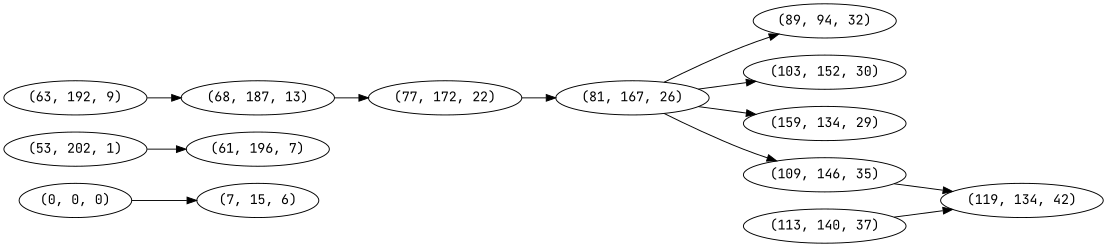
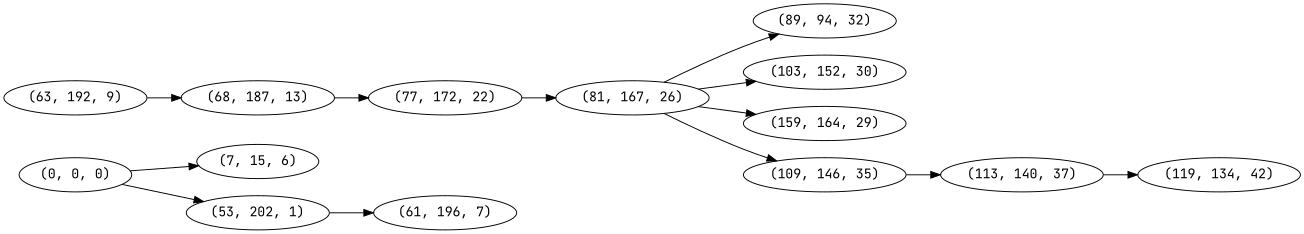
  digraph {
    fontname="JetBrains Mono"
    rankdir=LR
    node [fontname="JetBrains Mono"]
    edge [fontname="JetBrains Mono"]
    "(0, 0, 0)"
    "(7, 15, 6)"
    "(53, 202, 1)"
    "(61, 196, 7)"
    "(63, 192, 9)"
    "(68, 187, 13)"
    "(77, 172, 22)"
    "(81, 167, 26)"
    "(89, 94, 32)"
    "(103, 152, 30)"
-   "(159, 164, 29)" [label="(159, 134, 29)"]
+   "(159, 164, 29)"
    "(109, 146, 35)"
    "(113, 140, 37)"
    "(119, 134, 42)"
    "(0, 0, 0)" -> "(7, 15, 6)"
+   "(0, 0, 0)" -> "(53, 202, 1)"
    "(53, 202, 1)" -> "(61, 196, 7)"
    "(63, 192, 9)" -> "(68, 187, 13)"
    "(68, 187, 13)" -> "(77, 172, 22)"
    "(77, 172, 22)" -> "(81, 167, 26)"
    "(81, 167, 26)" -> "(89, 94, 32)"
    "(81, 167, 26)" -> "(103, 152, 30)"
    "(81, 167, 26)" -> "(159, 164, 29)"
    "(81, 167, 26)" -> "(109, 146, 35)"
-   "(109, 146, 35)" -> "(119, 134, 42)"
+   "(109, 146, 35)" -> "(113, 140, 37)"
    "(113, 140, 37)" -> "(119, 134, 42)"
  }
